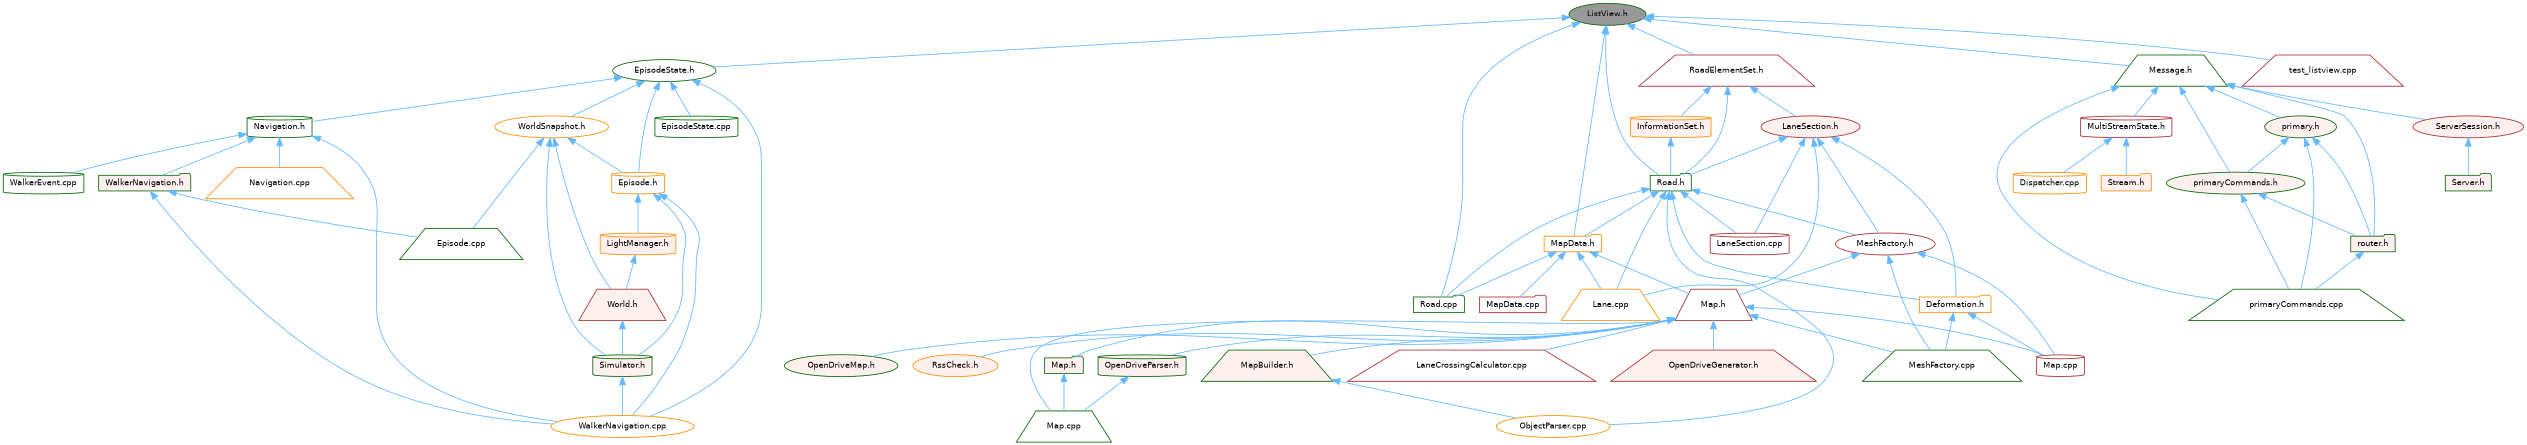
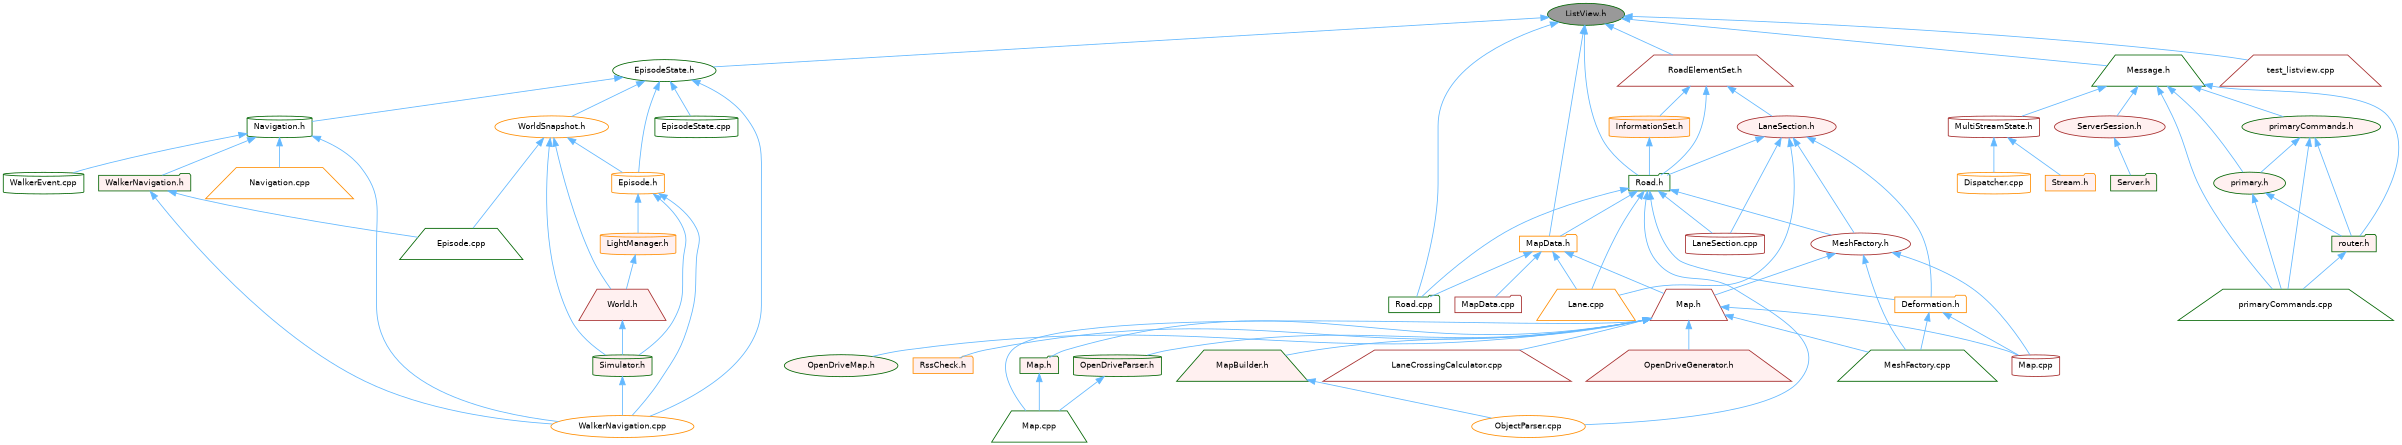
  digraph {
    node [color=darkgreen fillcolor=white fontname=Helvetica fontsize=10 shape=trapezium style=filled]
    edge [color=steelblue1 dir=back fontname=Helvetica fontsize=10 labelfontname=Helvetica labelfontsize=10 style=solid]
    n1 [fillcolor=grey60 fontcolor=black height=0.2 label="ListView.h" shape=ellipse width=0.4]
    n2 [height=0.2 label="EpisodeState.h" shape=ellipse width=0.4]
    n3 [color=darkorange height=0.2 label="MapData.h" shape=folder width=0.4]
    n4 [height=0.2 label="Road.cpp" shape=folder width=0.4]
    n5 [height=0.2 label="Message.h" width=0.4]
    n6 [height=0.2 label="Road.h" shape=folder width=0.4]
    n7 [color=brown height=0.2 label="RoadElementSet.h" width=0.4]
    n8 [color=brown height=0.2 label="test_listview.cpp" width=0.4]
    n9 [color=darkorange height=0.2 label="Episode.h" shape=cylinder width=0.4]
    n10 [color=darkorange height=0.2 label="WalkerNavigation.cpp" shape=ellipse width=0.4]
    n11 [height=0.2 label="EpisodeState.cpp" shape=cylinder width=0.4]
    n12 [height=0.2 label="Navigation.h" shape=cylinder width=0.4]
    n13 [color=darkorange height=0.2 label="WorldSnapshot.h" shape=ellipse width=0.4]
    n14 [color=darkorange height=0.2 label="Lane.cpp" width=0.4]
    n15 [color=brown height=0.2 label="Map.h" width=0.4]
    n16 [color=brown height=0.2 label="MapData.cpp" shape=folder width=0.4]
    n17 [color=brown height=0.2 label="MultiStreamState.h" shape=cylinder width=0.4]
    n18 [color=brown fillcolor="#FFF0F0" height=0.2 label="ServerSession.h" shape=ellipse width=0.4]
    n19 [fillcolor="#FFF0F0" height=0.2 label="primary.h" shape=ellipse width=0.4]
    n20 [height=0.2 label="primaryCommands.cpp" width=0.4]
    n21 [fillcolor="#FFF0F0" height=0.2 label="primaryCommands.h" shape=ellipse width=0.4]
    n22 [fillcolor="#FFF0F0" height=0.2 label="router.h" shape=folder width=0.4]
    n23 [color=darkorange height=0.2 label="ObjectParser.cpp" shape=ellipse width=0.4]
    n24 [color=darkorange height=0.2 label="Deformation.h" shape=folder width=0.4]
    n25 [color=brown height=0.2 label="LaneSection.cpp" shape=cylinder width=0.4]
    n26 [color=brown height=0.2 label="MeshFactory.h" shape=ellipse width=0.4]
    n27 [color=darkorange fillcolor="#FFF0F0" height=0.2 label="InformationSet.h" shape=cylinder width=0.4]
    n28 [color=brown fillcolor="#FFF0F0" height=0.2 label="LaneSection.h" shape=ellipse width=0.4]
    n29 [color=darkorange fillcolor="#FFF0F0" height=0.2 label="LightManager.h" shape=cylinder width=0.4]
    n30 [fillcolor="#FFF0F0" height=0.2 label="Simulator.h" shape=cylinder width=0.4]
    n31 [color=darkorange height=0.2 label="Navigation.cpp" width=0.4]
    n32 [height=0.2 label="WalkerEvent.cpp" shape=cylinder width=0.4]
    n33 [fillcolor="#FFF0F0" height=0.2 label="WalkerNavigation.h" shape=folder width=0.4]
    n34 [height=0.2 label="Episode.cpp" width=0.4]
    n35 [color=brown fillcolor="#FFF0F0" height=0.2 label="World.h" width=0.4]
    n36 [color=brown height=0.2 label="LaneCrossingCalculator.cpp" width=0.4]
    n37 [height=0.2 label="Map.cpp" width=0.4]
    n38 [color=brown height=0.2 label="Map.cpp" shape=cylinder width=0.4]
    n39 [fillcolor="#FFF0F0" height=0.2 label="Map.h" shape=folder width=0.4]
    n40 [fillcolor="#FFF0F0" height=0.2 label="MapBuilder.h" width=0.4]
    n41 [height=0.2 label="MeshFactory.cpp" width=0.4]
    n42 [color=brown fillcolor="#FFF0F0" height=0.2 label="OpenDriveGenerator.h" width=0.4]
    n43 [fillcolor="#FFF0F0" height=0.2 label="OpenDriveMap.h" shape=ellipse width=0.4]
    n44 [fillcolor="#FFF0F0" height=0.2 label="OpenDriveParser.h" shape=cylinder width=0.4]
-   n45 [color=darkorange fillcolor="#FFF0F0" height=0.2 label="RssCheck.h" shape=ellipse width=0.4]
+   n45 [color=darkorange fillcolor="#FFF0F0" height=0.2 label="RssCheck.h" shape=folder width=0.4]
    n46 [color=darkorange height=0.2 label="Dispatcher.cpp" shape=cylinder width=0.4]
    n47 [color=darkorange fillcolor="#FFF0F0" height=0.2 label="Stream.h" shape=folder width=0.4]
    n48 [fillcolor="#FFF0F0" height=0.2 label="Server.h" shape=folder width=0.4]
    n1 -> n2
    n1 -> n3
    n1 -> n4
    n1 -> n5
    n1 -> n6
    n1 -> n7
    n1 -> n8
    n2 -> n9
    n2 -> n10
    n2 -> n11
    n2 -> n12
    n2 -> n13
    n3 -> n4
    n3 -> n14
    n3 -> n15
    n3 -> n16
    n5 -> n17
    n5 -> n18
    n5 -> n19
    n5 -> n20
    n5 -> n21
    n5 -> n22
    n6 -> n3
    n6 -> n4
    n6 -> n14
    n6 -> n23
    n6 -> n24
    n6 -> n25
    n6 -> n26
    n7 -> n6
    n7 -> n27
    n7 -> n28
    n9 -> n10
    n9 -> n29
    n9 -> n30
    n12 -> n10
    n12 -> n31
    n12 -> n32
    n12 -> n33
    n13 -> n9
    n13 -> n30
    n13 -> n34
    n13 -> n35
    n15 -> n36
    n15 -> n37
    n15 -> n38
    n15 -> n39
    n15 -> n40
    n15 -> n41
    n15 -> n42
    n15 -> n43
    n15 -> n44
    n15 -> n45
    n17 -> n46
    n17 -> n47
    n18 -> n48
    n19 -> n20
-   n19 -> n21
+   n21 -> n19
    n19 -> n22
    n21 -> n20
    n21 -> n22
    n22 -> n20
    n24 -> n38
    n24 -> n41
    n26 -> n15
    n26 -> n38
    n26 -> n41
    n27 -> n6
    n28 -> n6
    n28 -> n14
    n28 -> n24
    n28 -> n25
    n28 -> n26
    n29 -> n35
    n30 -> n10
    n33 -> n10
    n33 -> n34
    n35 -> n30
    n39 -> n37
    n40 -> n23
    n44 -> n37
  }
